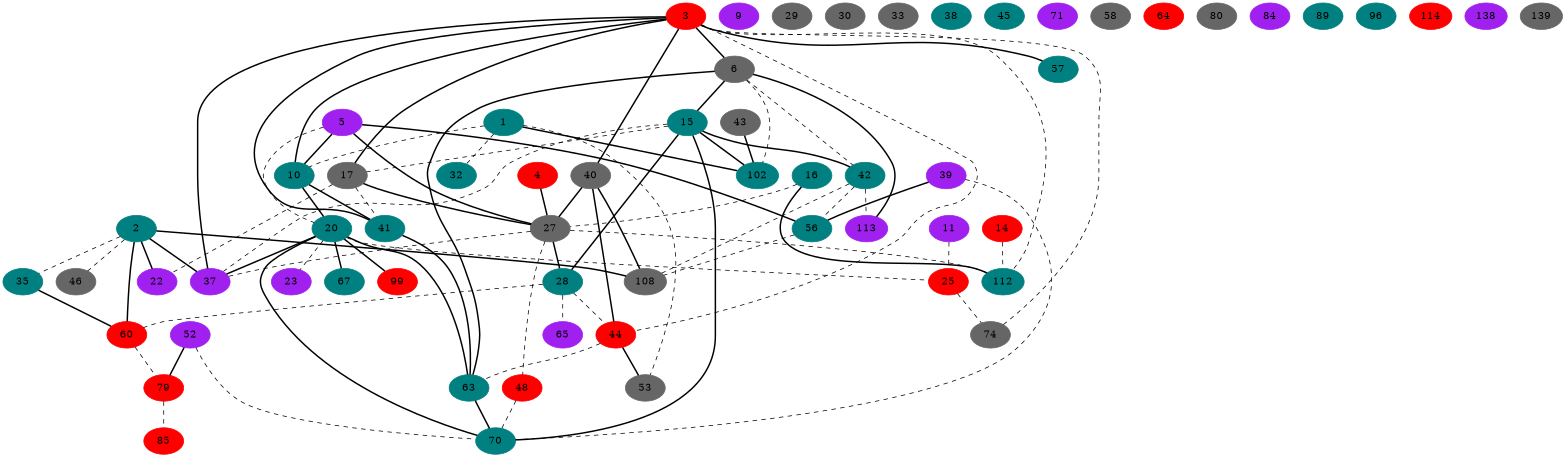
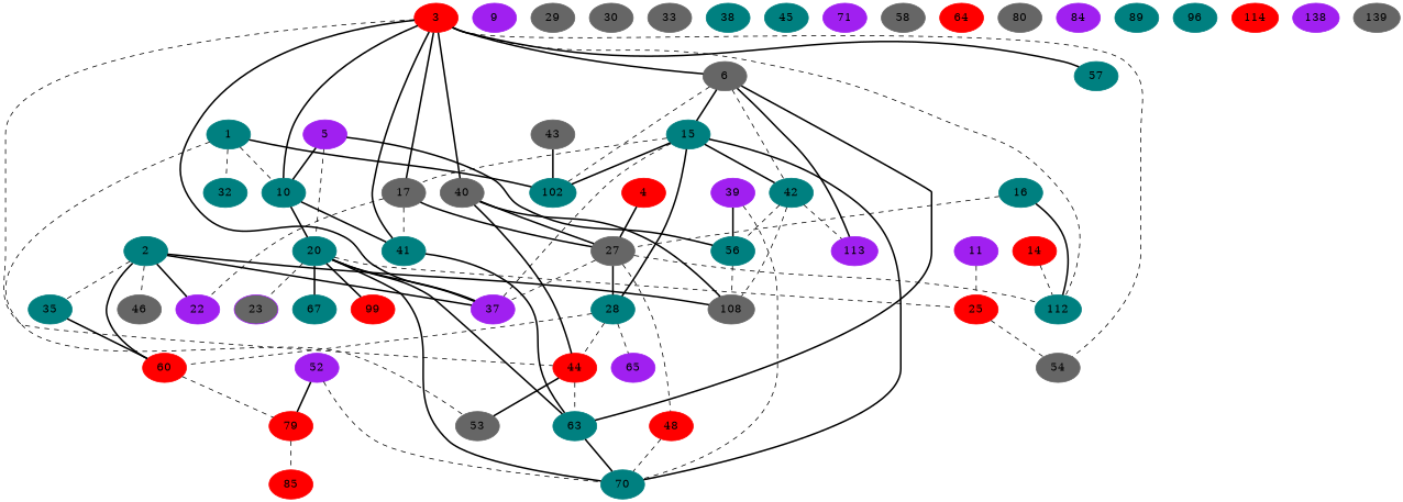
  graph {
    node [color=teal style=filled]
    edge [style=bold]
    1 [super="+19+90"]
    10 [super="+69+62+18+71"]
    32 [super="+75"]
    53 [color=gray40 super="+124"]
    102
    41 [super="+50+144"]
    20 [super="+24+31"]
    2 [super="+128+117+8"]
    22 [color=purple super="+61"]
    35
    37 [color=purple super="+119"]
    46 [color=gray40]
    60 [color=red super="+100"]
    108 [color=gray40]
    79 [color=red super="+132"]
    3 [color=red super="+49+12"]
    6 [color=gray40 super="+103+74+78"]
    17 [color=gray40 super="+72"]
    40 [color=gray40 super="+43"]
    44 [color=red super="+68"]
-   54 [color=gray40 super="+118" label=74]
+   54 [color=gray40 super="+118"]
    57 [super="+97"]
    112 [super="+116+149"]
    15 [super="+55"]
    42 [super="+92"]
    63 [super="+145+82"]
    113 [color=purple]
    27 [color=gray40 super="+95+34+36"]
    28 [super="+104+73"]
    48 [color=red super="+125+98"]
    4 [color=red]
    5 [color=purple super="+59+77+13"]
    56 [super="+93"]
    25 [color=red super="+29+86"]
    70 [super="+105"]
-   23 [color=purple super="+26+83"]
+   23 [color=purple super="+26+83" fillcolor=gray40]
    67 [super="+88"]
    99 [color=red]
    9 [color=purple super="+81"]
    11 [color=purple super="+76"]
    14 [color=red]
    65 [color=purple super="+123"]
    16
    52 [color=purple super="+130"]
    n45 [color=gray40 label=29]
    30 [color=gray40]
    33 [color=gray40]
    38 [super="+110"]
    39 [color=purple]
    45
    n51 [color=gray40 label=43 super="+121"]
    n52 [color=purple label=71]
    85 [color=red]
    58 [color=gray40 super="+111"]
    64 [color=red]
    80 [color=gray40]
    84 [color=purple]
    89
    96
    114 [color=red super="+115"]
    138 [color=purple]
    139 [color=gray40]
    1 -- 10 [style=dashed]
    1 -- 32 [style=dashed]
    1 -- 53 [style=dashed]
    1 -- 102
    10 -- 41 [weight=2]
    10 -- 20 [weight=2]
    41 -- 63
    20 -- 37
    20 -- 63
    20 -- 25 [style=dashed]
    20 -- 70
    20 -- 23 [style=dashed]
    20 -- 67
    20 -- 99
    2 -- 22
    2 -- 35 [style=dashed]
    2 -- 37
    2 -- 46 [style=dashed]
    2 -- 60
    2 -- 108
    35 -- 60
    60 -- 79 [style=dashed]
    79 -- 85 [style=dashed]
    3 -- 10
    3 -- 41
    3 -- 37
    3 -- 6 [weight=2]
    3 -- 17 [weight=2]
    3 -- 40
    3 -- 44 [style=dashed]
    3 -- 54 [style=dashed]
    3 -- 57
    3 -- 112 [style=dashed]
    6 -- 102 [style=dashed]
    6 -- 15
    6 -- 42 [style=dashed weight=2]
    6 -- 63
    6 -- 113
    17 -- 41 [style=dashed weight=2]
    17 -- 22 [style=dashed]
    17 -- 27
    40 -- 108
    40 -- 44
    40 -- 27
    44 -- 53
    44 -- 63 [style=dashed]
    15 -- 102
    15 -- 37 [style=dashed weight=2]
    15 -- 17 [style=dashed]
    15 -- 42
    15 -- 28 [weight=2]
    15 -- 70
    42 -- 108 [style=dashed]
    42 -- 113 [style=dashed]
    42 -- 56 [style=dashed]
    63 -- 70
    27 -- 37 [style=dashed weight=2]
    27 -- 112 [style=dashed]
    27 -- 28 [weight=3]
    27 -- 48 [style=dashed]
    28 -- 60 [style=dashed]
    28 -- 44 [style=dashed]
    28 -- 65 [style=dashed]
    48 -- 70 [style=dashed]
    4 -- 27
    5 -- 10
    5 -- 20 [style=dashed]
-   5 -- 27
    5 -- 56
    56 -- 108 [style=dashed]
    25 -- 54 [style=dashed]
    11 -- 25 [style=dashed]
    14 -- 112 [style=dashed]
    16 -- 112
    16 -- 27 [style=dashed]
    52 -- 79
    52 -- 70 [style=dashed]
    39 -- 56
    39 -- 70 [style=dashed]
    n51 -- 102
  }
